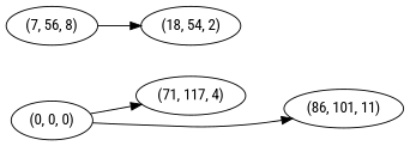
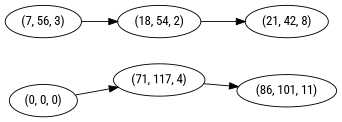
  digraph {
    fontname="Roboto Condensed"
    rankdir=LR
    node [fontname="Roboto Condensed"]
    edge [fontname="Roboto Condensed"]
    "(0, 0, 0)"
    "(71, 117, 4)"
    n3 [label="(18, 54, 2)"]
-   "(7, 56, 3)" [label="(7, 56, 8)"]
+   "(7, 56, 3)"
    "(86, 101, 11)"
+   "(21, 42, 8)"
    "(0, 0, 0)" -> "(71, 117, 4)"
-   "(0, 0, 0)" -> "(86, 101, 11)"
+   "(71, 117, 4)" -> "(86, 101, 11)"
+   n3 -> "(21, 42, 8)"
    "(7, 56, 3)" -> n3
  }
